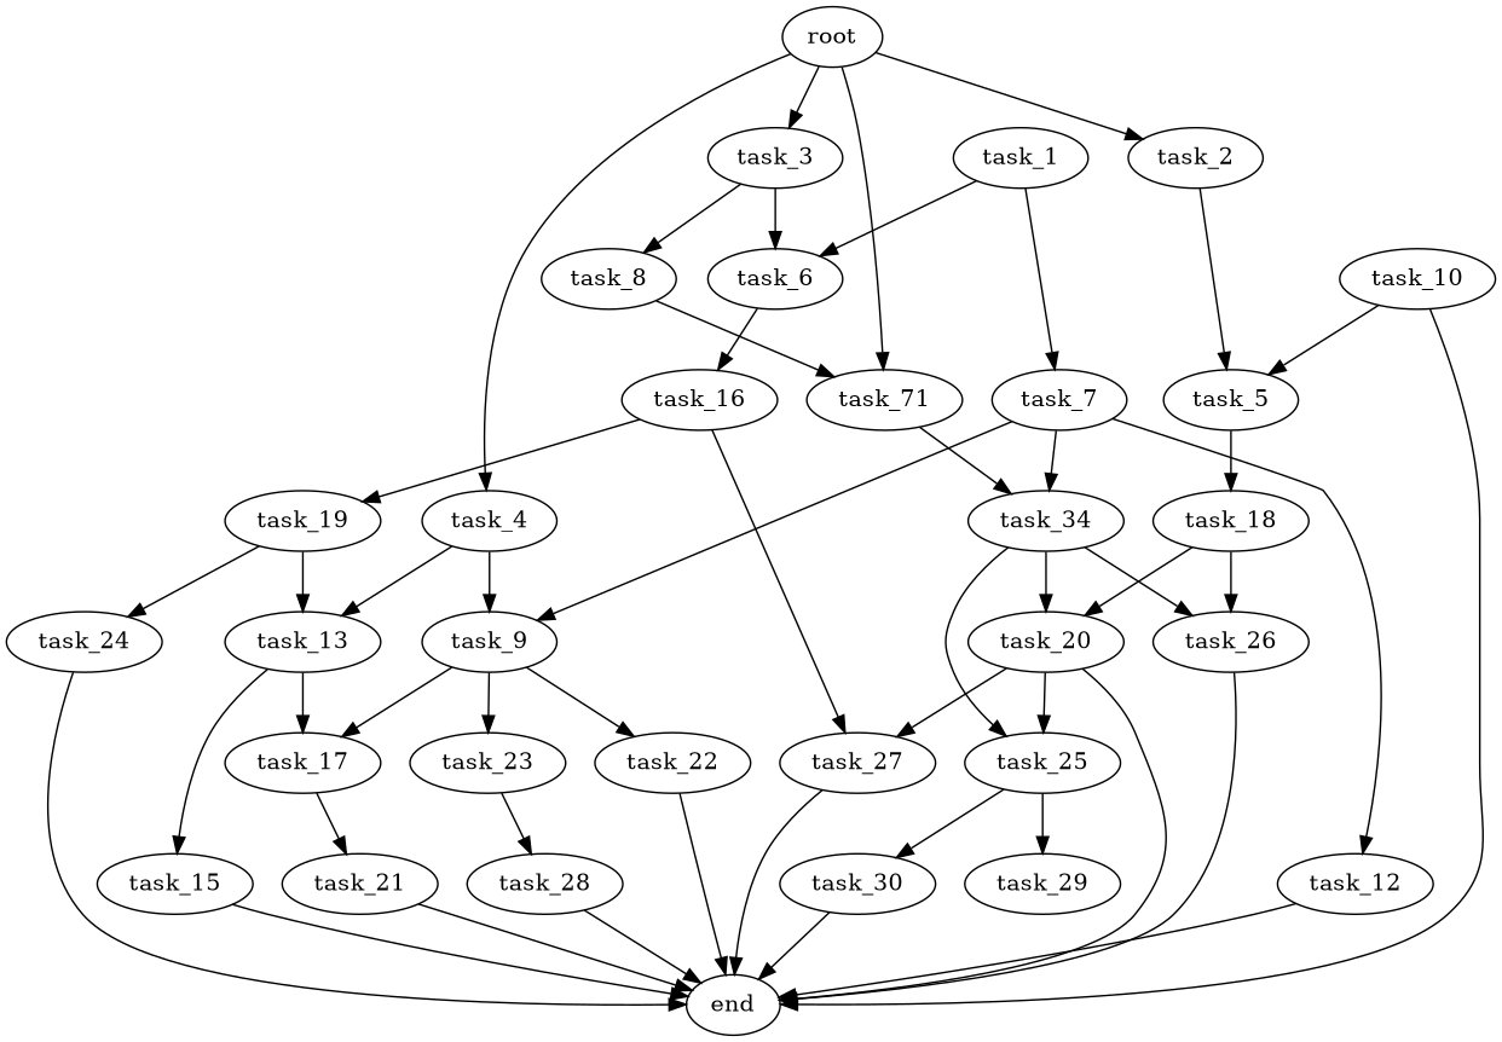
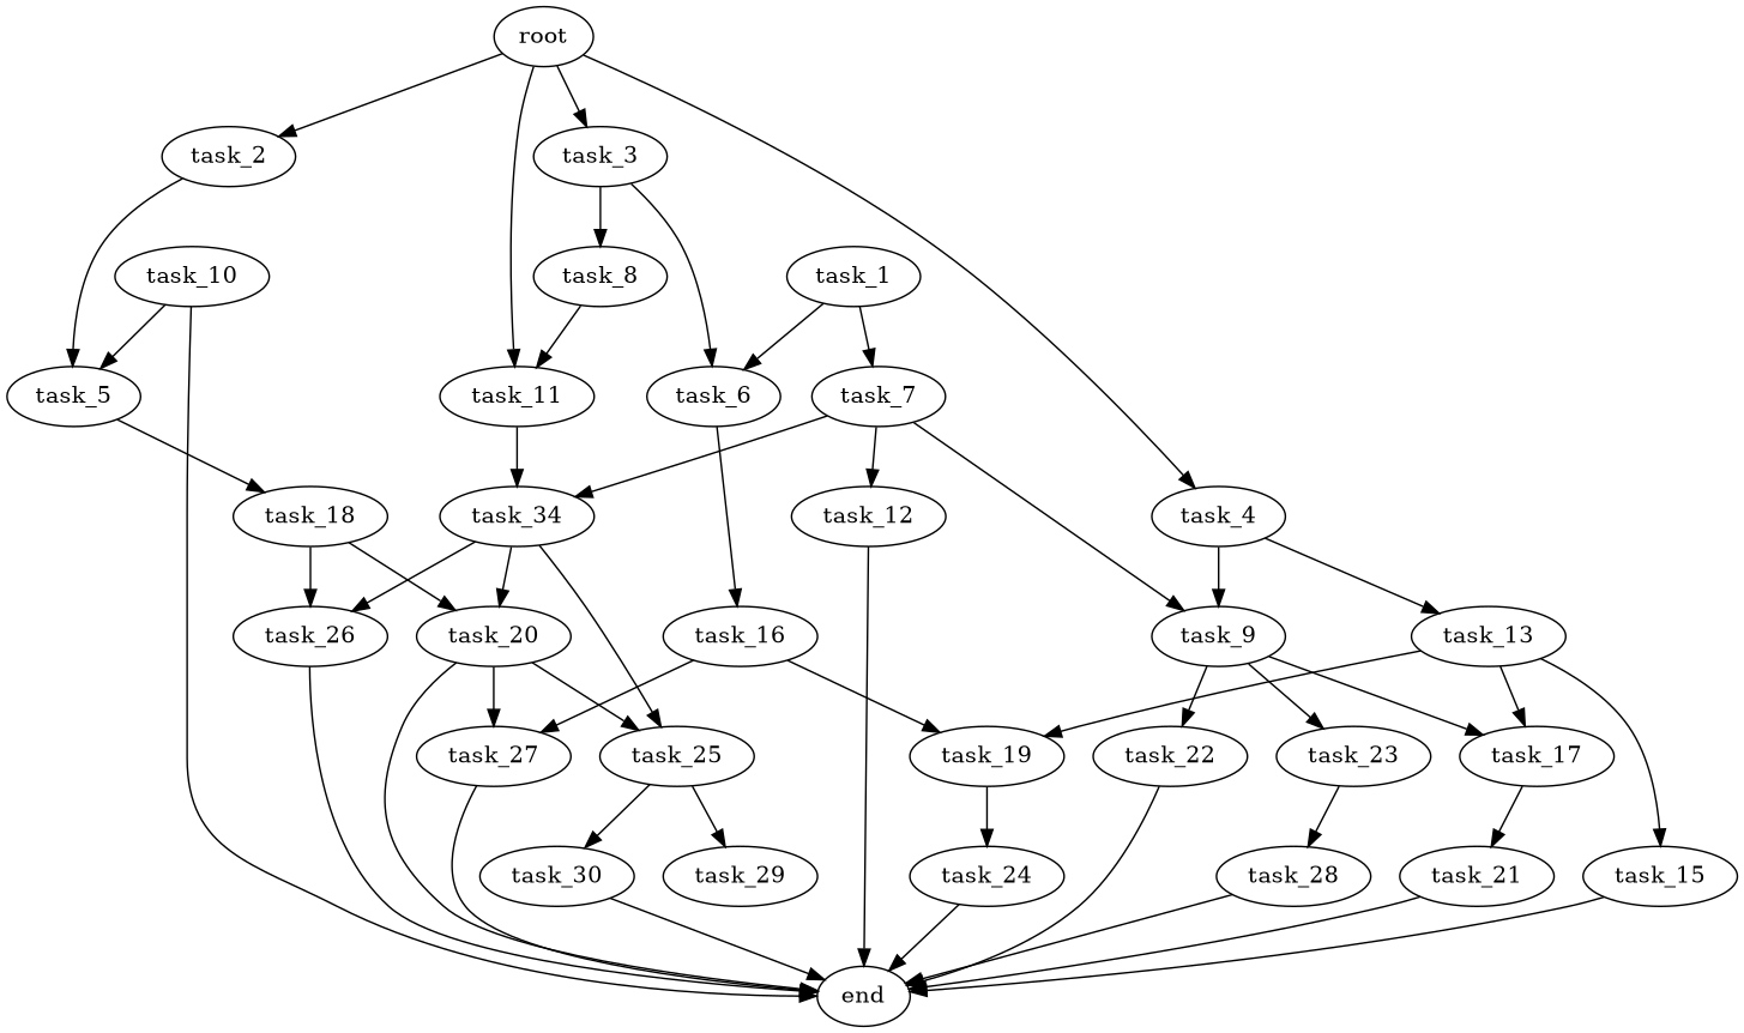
  digraph {
    root
    task_2
    task_3
    task_4
-   task_11 [label=task_71]
+   task_11
    task_1
    task_6
    task_7
    task_5
    task_8
    task_9
    task_13
    task_16
    task_12
    n15 [label=task_34]
    task_18
    task_17
    task_22
    task_23
    task_15
    task_19
    task_10
    end
    task_20
    task_26
    task_27
    task_25
    task_21
    task_28
    task_24
    task_29
    task_30
    root -> task_2
    root -> task_3
    root -> task_4
    root -> task_11
    task_2 -> task_5
    task_3 -> task_6
    task_3 -> task_8
    task_4 -> task_9
    task_4 -> task_13
    task_11 -> n15
    task_1 -> task_6
    task_1 -> task_7
    task_6 -> task_16
    task_7 -> task_9
    task_7 -> task_12
    task_7 -> n15
    task_5 -> task_18
    task_8 -> task_11
    task_9 -> task_17
    task_9 -> task_22
    task_9 -> task_23
    task_13 -> task_17
    task_13 -> task_15
-   task_19 -> task_13
+   task_13 -> task_19
    task_16 -> task_19
    task_16 -> task_27
    task_12 -> end
    n15 -> task_20
    n15 -> task_26
    n15 -> task_25
    task_18 -> task_20
    task_18 -> task_26
    task_17 -> task_21
    task_22 -> end
    task_23 -> task_28
    task_15 -> end
    task_19 -> task_24
    task_10 -> task_5
    task_10 -> end
    task_20 -> end
    task_20 -> task_27
    task_20 -> task_25
    task_26 -> end
    task_27 -> end
    task_25 -> task_29
    task_25 -> task_30
    task_21 -> end
    task_28 -> end
    task_24 -> end
    task_30 -> end
  }
